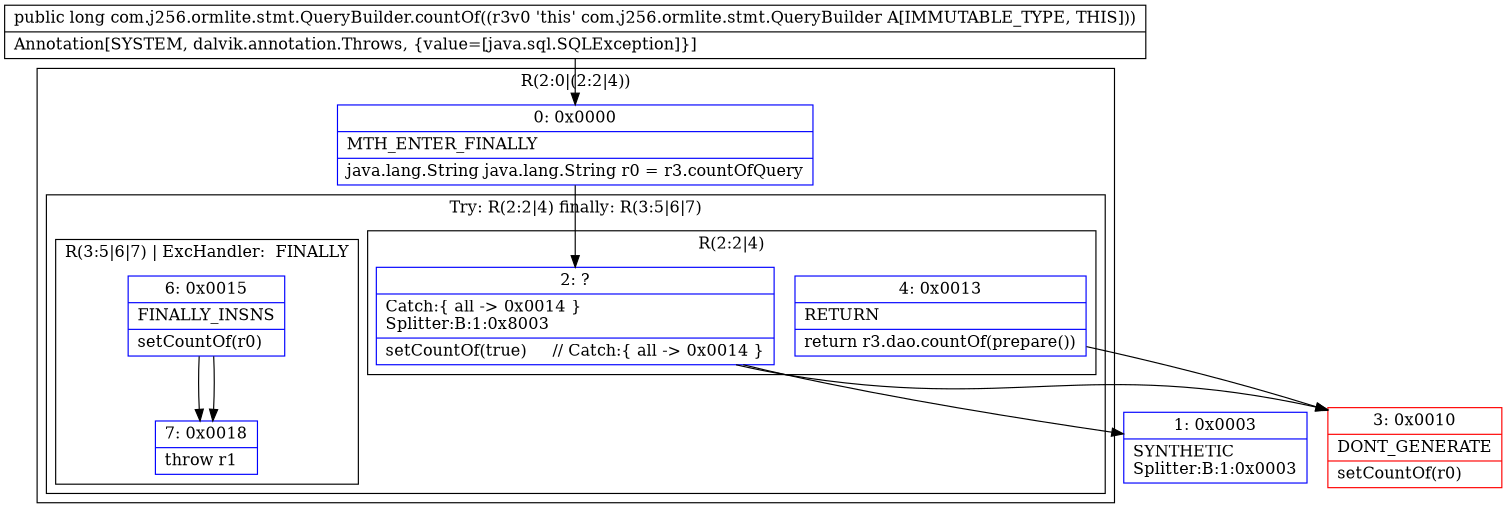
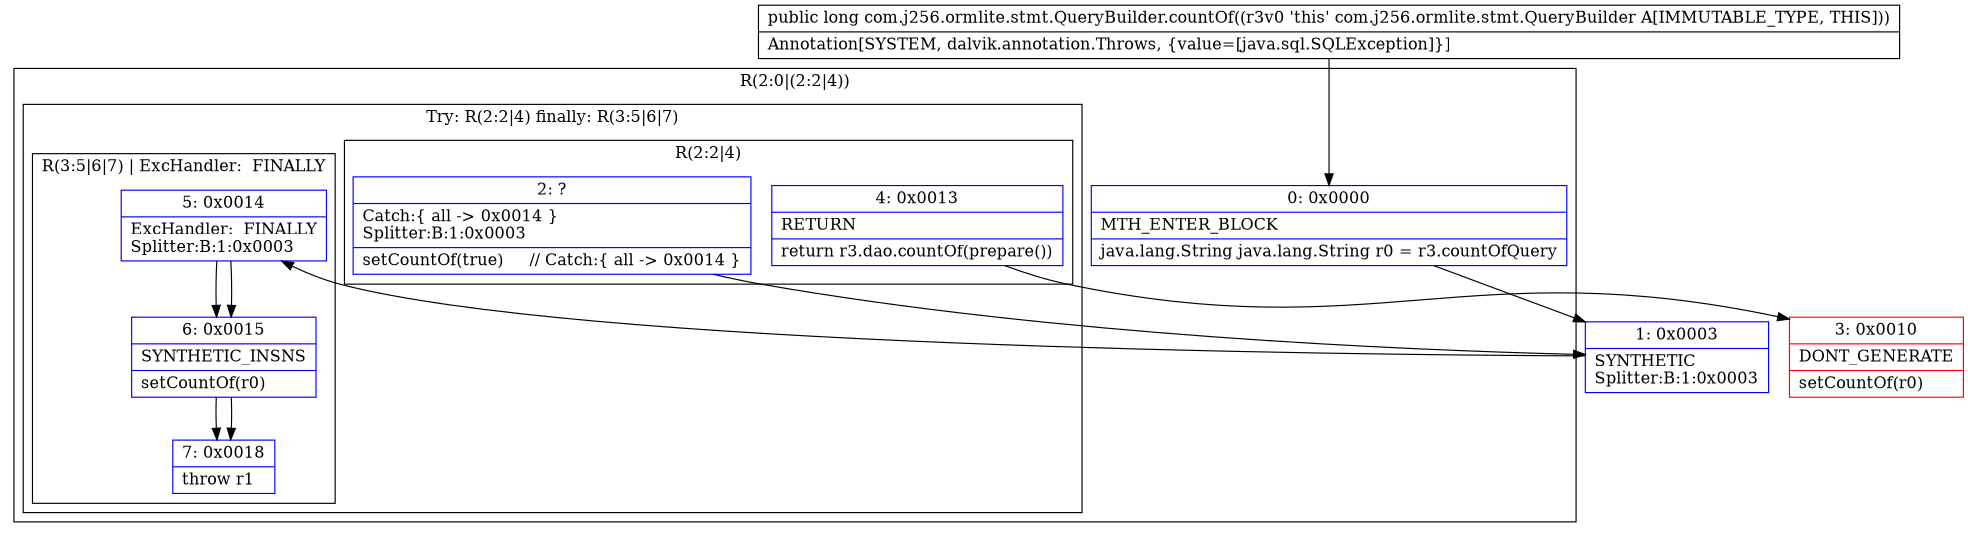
  digraph {
    node [color=blue shape=record]
-   n1 [label="{2\:\ ?|Catch:\{ all \-\> 0x0014 \}\lSplitter:B:1:0x8003\l|setCountOf(true)     \/\/ Catch:\{ all \-\> 0x0014 \}\l}"]
+   n1 [label="{2\:\ ?|Catch:\{ all \-\> 0x0014 \}\lSplitter:B:1:0x0003\l|setCountOf(true)     \/\/ Catch:\{ all \-\> 0x0014 \}\l}"]
    n2 [label="{4\:\ 0x0013|RETURN\l|return r3.dao.countOf(prepare())\l}"]
-   n4 [label="{6\:\ 0x0015|FINALLY_INSNS\l|setCountOf(r0)\l}"]
+   n3 [label="{5\:\ 0x0014|ExcHandler:  FINALLY\lSplitter:B:1:0x0003\l}"]
+   n4 [label="{6\:\ 0x0015|SYNTHETIC_INSNS\l|setCountOf(r0)\l}"]
    n5 [label="{7\:\ 0x0018|throw r1\l}"]
-   n6 [label="{0\:\ 0x0000|MTH_ENTER_FINALLY\l|java.lang.String java.lang.String r0 = r3.countOfQuery\l}"]
+   n6 [label="{0\:\ 0x0000|MTH_ENTER_BLOCK\l|java.lang.String java.lang.String r0 = r3.countOfQuery\l}"]
    n7 [label="{1\:\ 0x0003|SYNTHETIC\lSplitter:B:1:0x0003\l}"]
    n8 [color=red label="{3\:\ 0x0010|DONT_GENERATE\l|setCountOf(r0)\l}"]
    n9 [label="{public long com.j256.ormlite.stmt.QueryBuilder.countOf((r3v0 'this' com.j256.ormlite.stmt.QueryBuilder A[IMMUTABLE_TYPE, THIS]))  | Annotation[SYSTEM, dalvik.annotation.Throws, \{value=[java.sql.SQLException]\}]\l}" color=""]
    subgraph cluster_1 {
      label="R(2:0|(2:2|4))"
      n6
      subgraph cluster_2 {
        label="Try: R(2:2|4) finally: R(3:5|6|7)"
        subgraph cluster_3 {
          label="R(2:2|4)"
          n1
          n2
        }
        subgraph cluster_4 {
          label="R(3:5|6|7) | ExcHandler:  FINALLY\l"
+         n3
          n4
          n5
        }
      }
    }
    subgraph cluster_5 {
      label="R(3:5|6|7) | ExcHandler:  FINALLY\l"
    }
    n1 -> n7
-   n1 -> n8
    n2 -> n8
+   n3 -> n4
+   n3 -> n4
    n4 -> n5
    n4 -> n5
-   n6 -> n1
+   n6 -> n7
+   n7 -> n3
    n9 -> n6
  }
